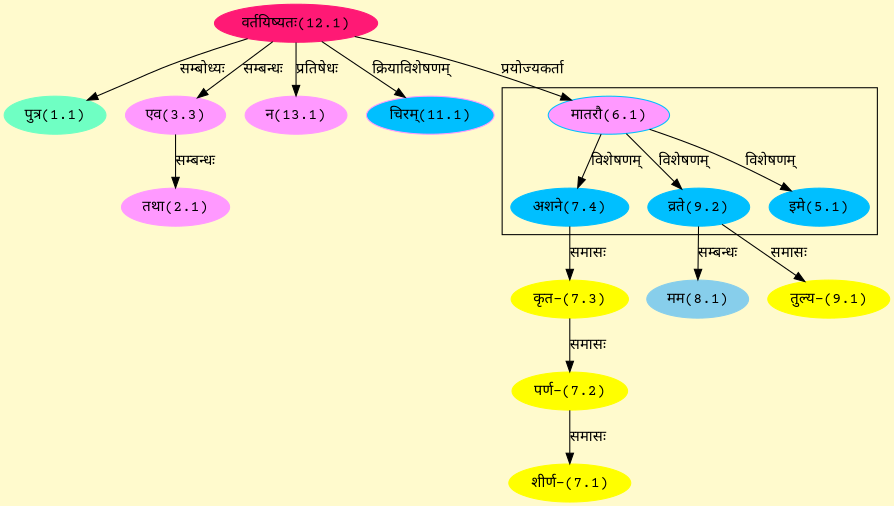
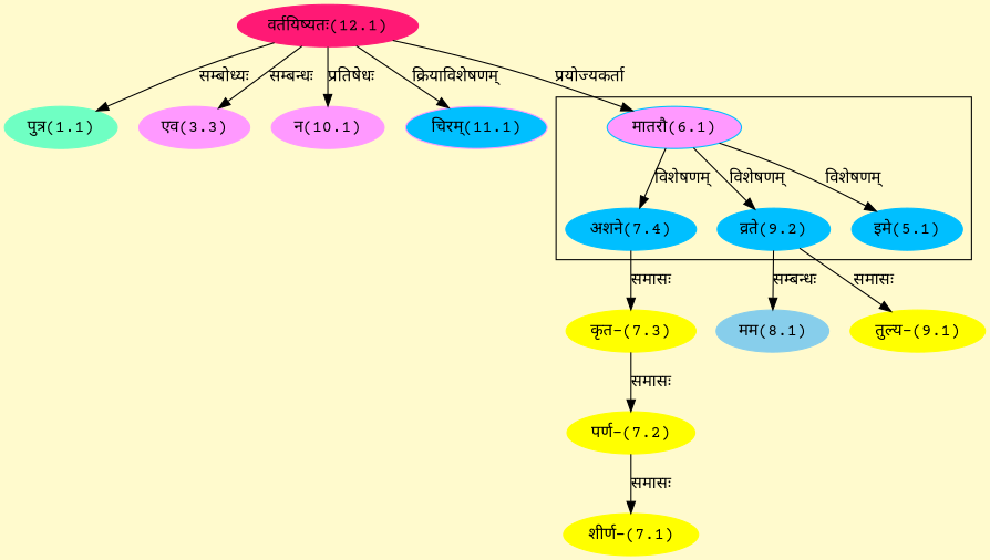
  digraph {
    bgcolor=lemonchiffon1
    compound=true
    fontname="Courier Prime"
    rankdir=BT
    node [color="#00BFFF" fontname="Courier Prime" style=filled]
    edge [dir=back fontname="Courier Prime"]
    n1 [label="इमे(5.1)"]
    n2 [fillcolor="#FF99FF" label="मातरौ(6.1)"]
    n3 [label="अशने(7.4)"]
    n4 [label="व्रते(9.2)"]
    n5 [color="#FF1975" label="वर्तयिष्यतः(12.1)"]
    n6 [color="#6FFFC3" label="पुत्र(1.1)"]
-   n7 [color="#FF99FF" label="तथा(2.1)"]
    n8 [color="#FF99FF" label="एव(3.3)"]
    n9 [color="#FFFF00" label="शीर्ण-(7.1)"]
    n10 [color="#FFFF00" label="पर्ण-(7.2)"]
    n11 [color="#FFFF00" label="कृत-(7.3)"]
    n12 [color="#87CEEB" label="मम(8.1)"]
    n13 [color="#FFFF00" label="तुल्य-(9.1)"]
-   n14 [color="#FF99FF" label="न(13.1)"]
+   n14 [color="#FF99FF" label="न(10.1)"]
    n15 [color="#FF99FF" fillcolor="#00BFFF" label="चिरम्(11.1)"]
    subgraph cluster_1 {
      n1
      n2
      n3
      n4
    }
    n1 -> n2 [label="विशेषणम्"]
    n2 -> n5 [label="प्रयोज्यकर्ता"]
    n3 -> n2 [label="विशेषणम्"]
    n4 -> n2 [label="विशेषणम्"]
    n6 -> n5 [label="सम्बोध्यः"]
-   n7 -> n8 [label="सम्बन्धः"]
    n8 -> n5 [label="सम्बन्धः"]
    n9 -> n10 [label="समासः"]
    n10 -> n11 [label="समासः"]
    n11 -> n3 [label="समासः"]
    n12 -> n4 [label="सम्बन्धः"]
    n13 -> n4 [label="समासः"]
    n14 -> n5 [label="प्रतिषेधः"]
    n15 -> n5 [label="क्रियाविशेषणम्"]
  }
